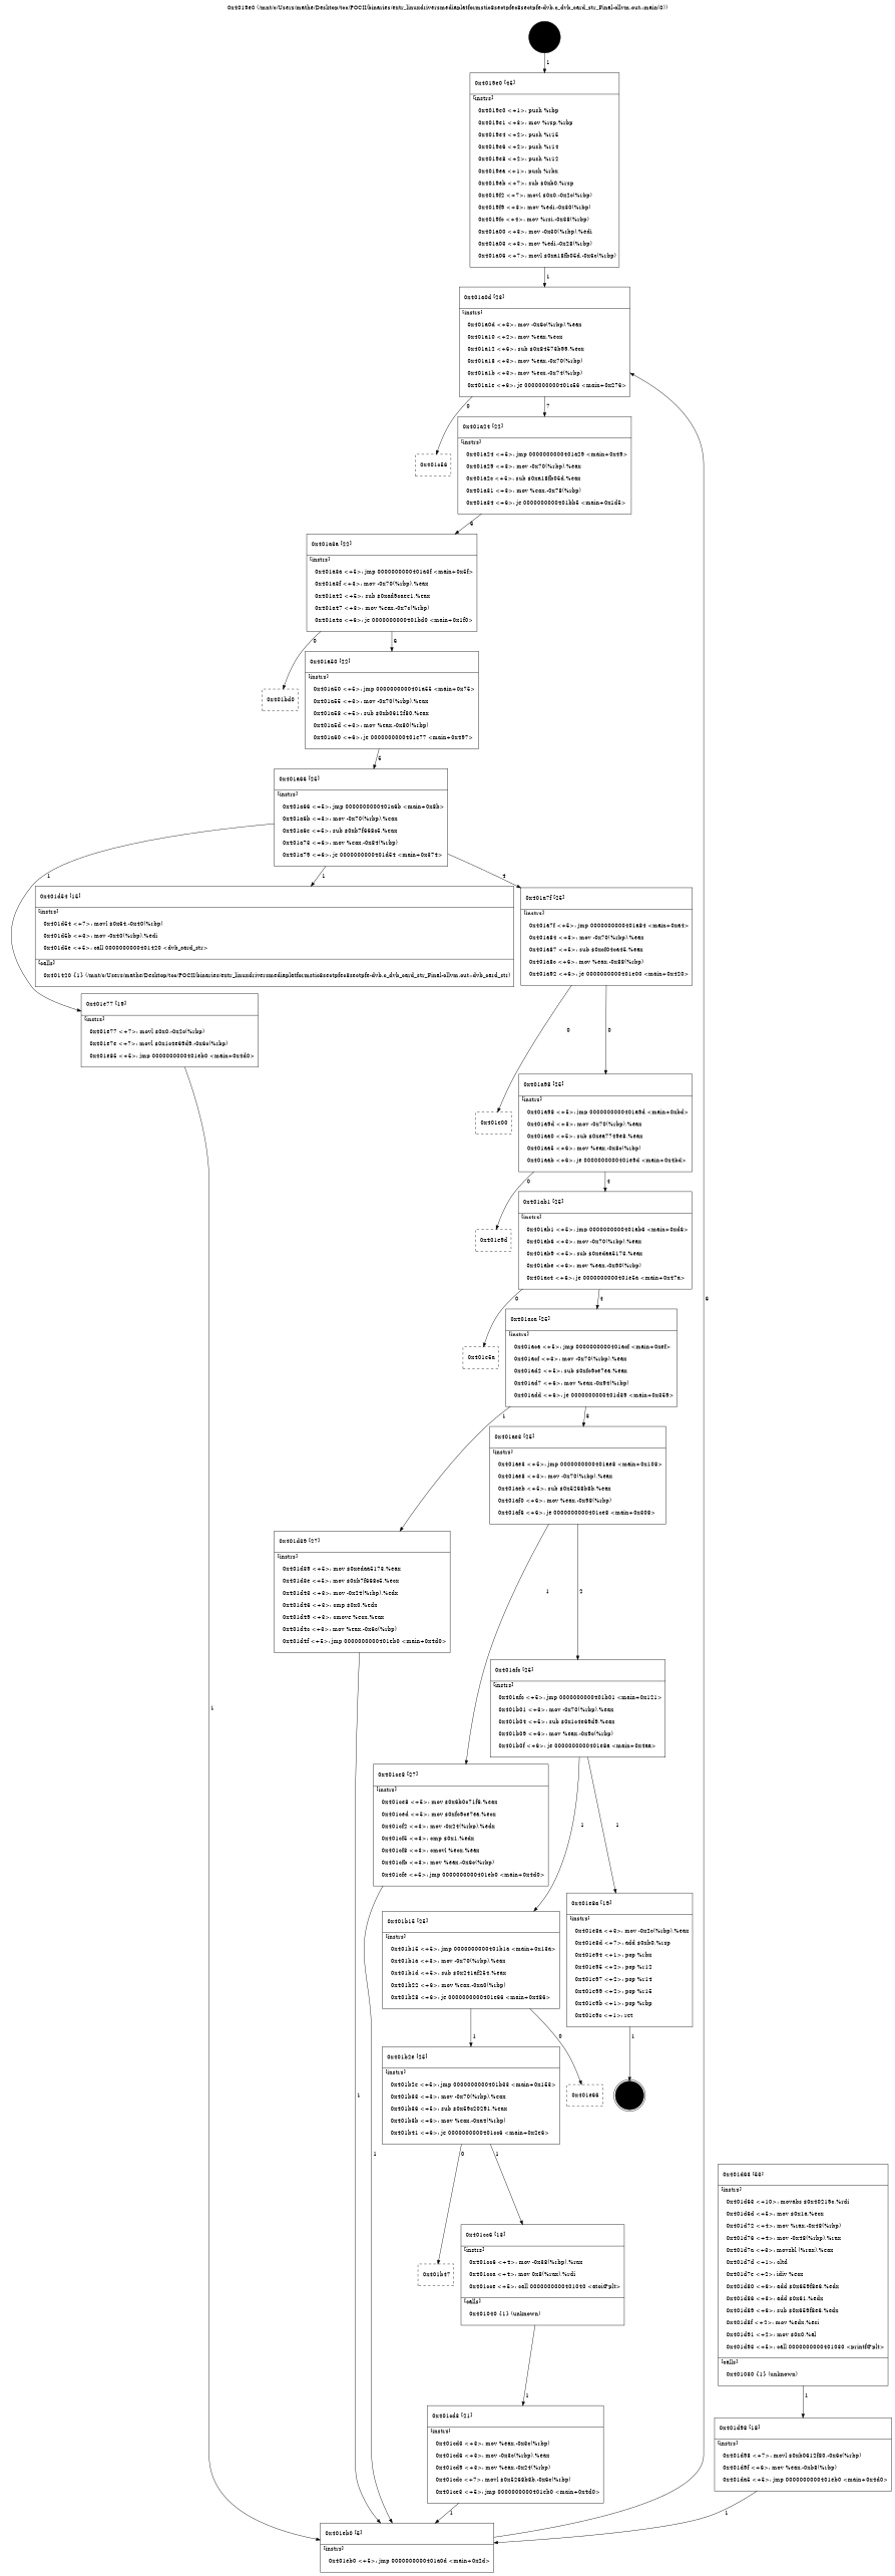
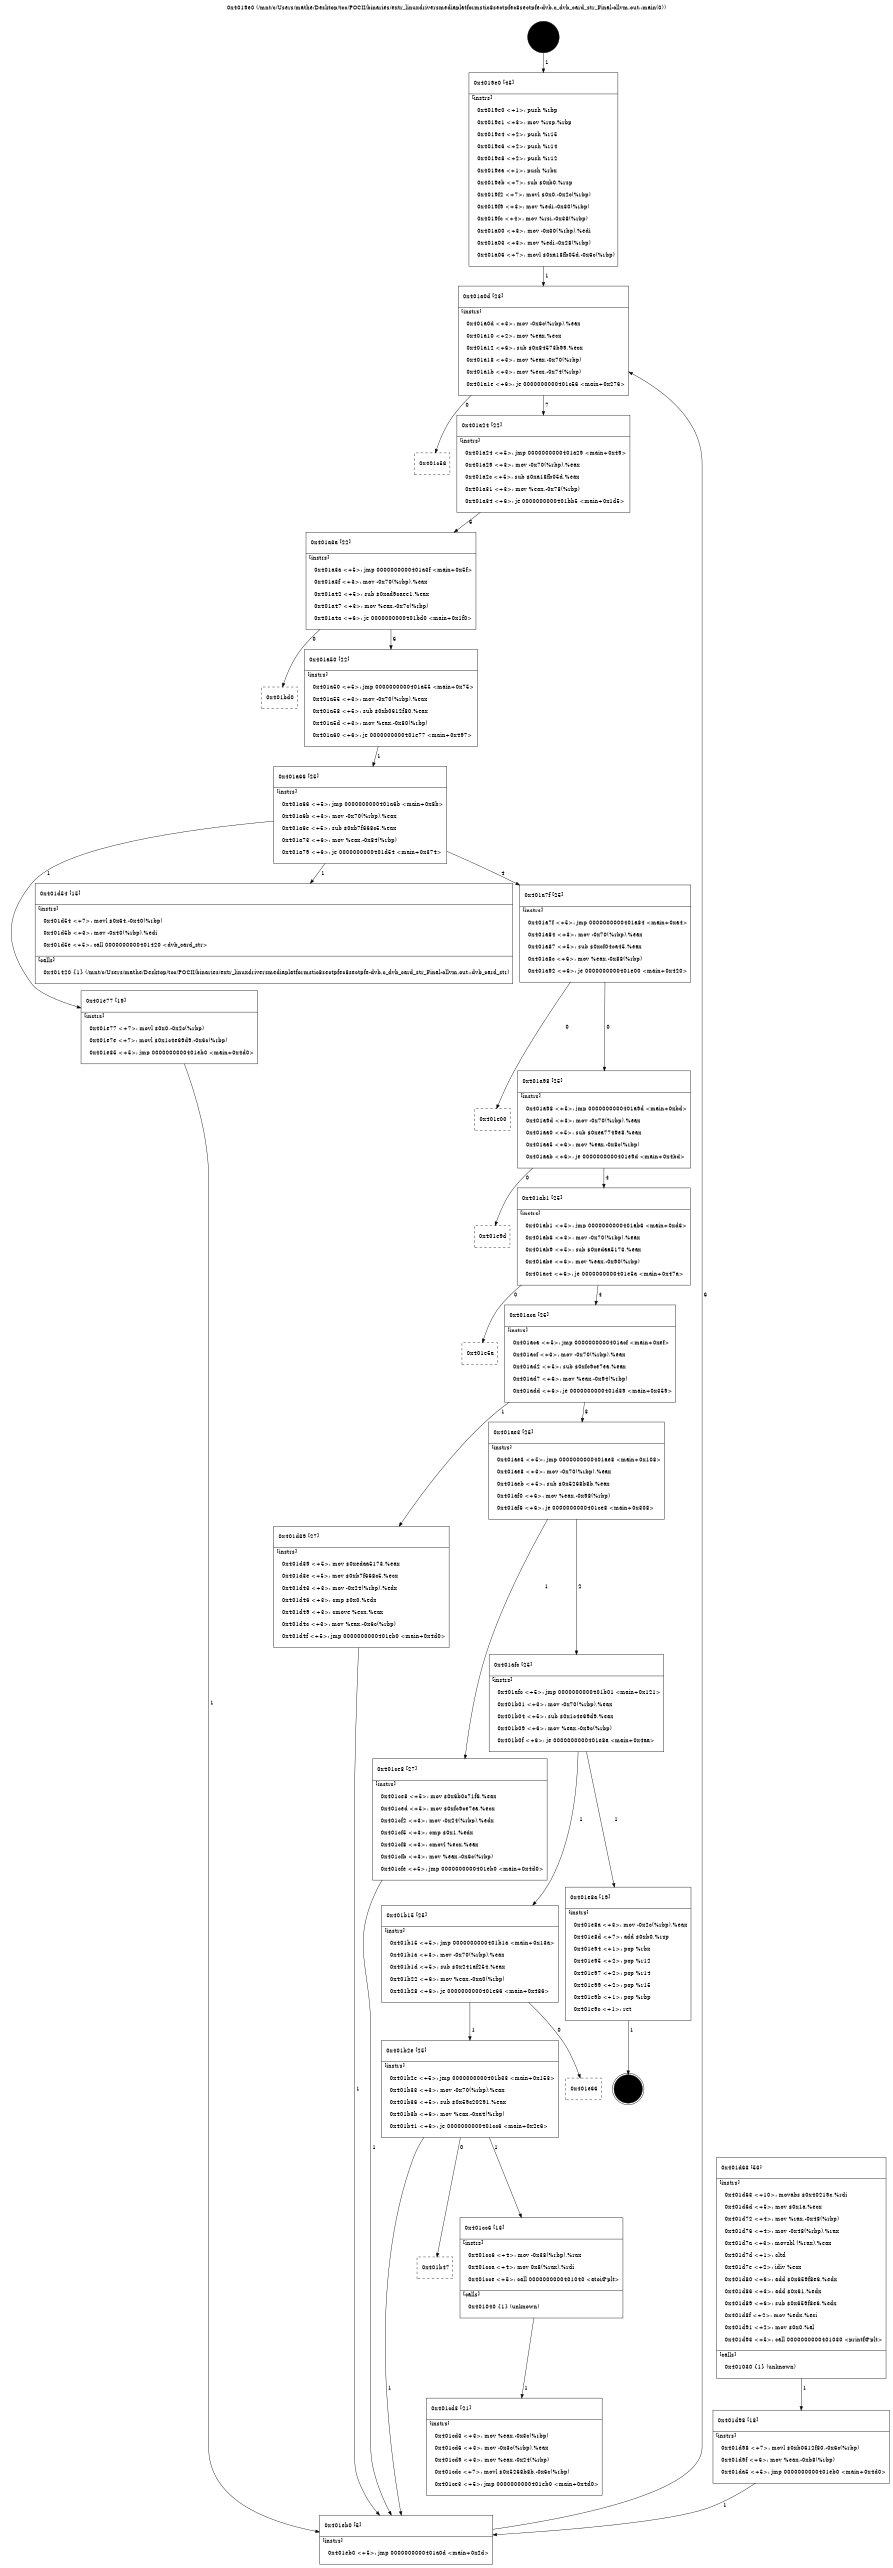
  digraph {
    label="0x4019e0 (/mnt/c/Users/mathe/Desktop/tcc/POCII/binaries/extr_linuxdriversmediaplatformstic8sectpfec8sectpfe-dvb.c_dvb_card_str_Final-ollvm.out::main(0))"
    labelloc=t
    node [shape=record]
    Entry [fillcolor=black height=0.3 shape=circle style=filled width=0.3]
    n2 [label="{\n     0x4019e0 [45]\l\n     | [instrs]\l\n     &nbsp;&nbsp;0x4019e0 \<+1\>: push %rbp\l\n     &nbsp;&nbsp;0x4019e1 \<+3\>: mov %rsp,%rbp\l\n     &nbsp;&nbsp;0x4019e4 \<+2\>: push %r15\l\n     &nbsp;&nbsp;0x4019e6 \<+2\>: push %r14\l\n     &nbsp;&nbsp;0x4019e8 \<+2\>: push %r12\l\n     &nbsp;&nbsp;0x4019ea \<+1\>: push %rbx\l\n     &nbsp;&nbsp;0x4019eb \<+7\>: sub $0xb0,%rsp\l\n     &nbsp;&nbsp;0x4019f2 \<+7\>: movl $0x0,-0x2c(%rbp)\l\n     &nbsp;&nbsp;0x4019f9 \<+3\>: mov %edi,-0x30(%rbp)\l\n     &nbsp;&nbsp;0x4019fc \<+4\>: mov %rsi,-0x38(%rbp)\l\n     &nbsp;&nbsp;0x401a00 \<+3\>: mov -0x30(%rbp),%edi\l\n     &nbsp;&nbsp;0x401a03 \<+3\>: mov %edi,-0x28(%rbp)\l\n     &nbsp;&nbsp;0x401a06 \<+7\>: movl $0xa18fb05d,-0x6c(%rbp)\l\n  }"]
    n3 [label="{\n     0x401a0d [23]\l\n     | [instrs]\l\n     &nbsp;&nbsp;0x401a0d \<+3\>: mov -0x6c(%rbp),%eax\l\n     &nbsp;&nbsp;0x401a10 \<+2\>: mov %eax,%ecx\l\n     &nbsp;&nbsp;0x401a12 \<+6\>: sub $0x84573b99,%ecx\l\n     &nbsp;&nbsp;0x401a18 \<+3\>: mov %eax,-0x70(%rbp)\l\n     &nbsp;&nbsp;0x401a1b \<+3\>: mov %ecx,-0x74(%rbp)\l\n     &nbsp;&nbsp;0x401a1e \<+6\>: je 0000000000401c56 \<main+0x276\>\l\n  }"]
    n4 [label="{\n     0x401c56\l\n  }" style=dashed]
    n5 [label="{\n     0x401a24 [22]\l\n     | [instrs]\l\n     &nbsp;&nbsp;0x401a24 \<+5\>: jmp 0000000000401a29 \<main+0x49\>\l\n     &nbsp;&nbsp;0x401a29 \<+3\>: mov -0x70(%rbp),%eax\l\n     &nbsp;&nbsp;0x401a2c \<+5\>: sub $0xa18fb05d,%eax\l\n     &nbsp;&nbsp;0x401a31 \<+3\>: mov %eax,-0x78(%rbp)\l\n     &nbsp;&nbsp;0x401a34 \<+6\>: je 0000000000401bb5 \<main+0x1d5\>\l\n  }"]
    n6 [label="{\n     0x401a3a [22]\l\n     | [instrs]\l\n     &nbsp;&nbsp;0x401a3a \<+5\>: jmp 0000000000401a3f \<main+0x5f\>\l\n     &nbsp;&nbsp;0x401a3f \<+3\>: mov -0x70(%rbp),%eax\l\n     &nbsp;&nbsp;0x401a42 \<+5\>: sub $0xad9caee1,%eax\l\n     &nbsp;&nbsp;0x401a47 \<+3\>: mov %eax,-0x7c(%rbp)\l\n     &nbsp;&nbsp;0x401a4a \<+6\>: je 0000000000401bd0 \<main+0x1f0\>\l\n  }"]
    n7 [label="{\n     0x401bd0\l\n  }" style=dashed]
    n8 [label="{\n     0x401a50 [22]\l\n     | [instrs]\l\n     &nbsp;&nbsp;0x401a50 \<+5\>: jmp 0000000000401a55 \<main+0x75\>\l\n     &nbsp;&nbsp;0x401a55 \<+3\>: mov -0x70(%rbp),%eax\l\n     &nbsp;&nbsp;0x401a58 \<+5\>: sub $0xb0612f80,%eax\l\n     &nbsp;&nbsp;0x401a5d \<+3\>: mov %eax,-0x80(%rbp)\l\n     &nbsp;&nbsp;0x401a60 \<+6\>: je 0000000000401e77 \<main+0x497\>\l\n  }"]
    Exit [fillcolor=black height=0.3 peripheries=2 shape=circle style=filled width=0.3]
    n10 [label="{\n     0x401eb0 [5]\l\n     | [instrs]\l\n     &nbsp;&nbsp;0x401eb0 \<+5\>: jmp 0000000000401a0d \<main+0x2d\>\l\n  }"]
    n11 [label="{\n     0x401a66 [25]\l\n     | [instrs]\l\n     &nbsp;&nbsp;0x401a66 \<+5\>: jmp 0000000000401a6b \<main+0x8b\>\l\n     &nbsp;&nbsp;0x401a6b \<+3\>: mov -0x70(%rbp),%eax\l\n     &nbsp;&nbsp;0x401a6e \<+5\>: sub $0xb7f668c5,%eax\l\n     &nbsp;&nbsp;0x401a73 \<+6\>: mov %eax,-0x84(%rbp)\l\n     &nbsp;&nbsp;0x401a79 \<+6\>: je 0000000000401d54 \<main+0x374\>\l\n  }"]
    n12 [label="{\n     0x401d98 [18]\l\n     | [instrs]\l\n     &nbsp;&nbsp;0x401d98 \<+7\>: movl $0xb0612f80,-0x6c(%rbp)\l\n     &nbsp;&nbsp;0x401d9f \<+6\>: mov %eax,-0xb8(%rbp)\l\n     &nbsp;&nbsp;0x401da5 \<+5\>: jmp 0000000000401eb0 \<main+0x4d0\>\l\n  }"]
    n13 [label="{\n     0x401e77 [19]\l\n     | [instrs]\l\n     &nbsp;&nbsp;0x401e77 \<+7\>: movl $0x0,-0x2c(%rbp)\l\n     &nbsp;&nbsp;0x401e7e \<+7\>: movl $0x1c4e69d9,-0x6c(%rbp)\l\n     &nbsp;&nbsp;0x401e85 \<+5\>: jmp 0000000000401eb0 \<main+0x4d0\>\l\n  }"]
    n14 [label="{\n     0x401d54 [15]\l\n     | [instrs]\l\n     &nbsp;&nbsp;0x401d54 \<+7\>: movl $0x64,-0x40(%rbp)\l\n     &nbsp;&nbsp;0x401d5b \<+3\>: mov -0x40(%rbp),%edi\l\n     &nbsp;&nbsp;0x401d5e \<+5\>: call 0000000000401420 \<dvb_card_str\>\l\n     | [calls]\l\n     &nbsp;&nbsp;0x401420 \{1\} (/mnt/c/Users/mathe/Desktop/tcc/POCII/binaries/extr_linuxdriversmediaplatformstic8sectpfec8sectpfe-dvb.c_dvb_card_str_Final-ollvm.out::dvb_card_str)\l\n  }"]
    n15 [label="{\n     0x401a7f [25]\l\n     | [instrs]\l\n     &nbsp;&nbsp;0x401a7f \<+5\>: jmp 0000000000401a84 \<main+0xa4\>\l\n     &nbsp;&nbsp;0x401a84 \<+3\>: mov -0x70(%rbp),%eax\l\n     &nbsp;&nbsp;0x401a87 \<+5\>: sub $0xcf04ca45,%eax\l\n     &nbsp;&nbsp;0x401a8c \<+6\>: mov %eax,-0x88(%rbp)\l\n     &nbsp;&nbsp;0x401a92 \<+6\>: je 0000000000401e00 \<main+0x420\>\l\n  }"]
    n16 [label="{\n     0x401d63 [53]\l\n     | [instrs]\l\n     &nbsp;&nbsp;0x401d63 \<+10\>: movabs $0x40219c,%rdi\l\n     &nbsp;&nbsp;0x401d6d \<+5\>: mov $0x1a,%ecx\l\n     &nbsp;&nbsp;0x401d72 \<+4\>: mov %rax,-0x48(%rbp)\l\n     &nbsp;&nbsp;0x401d76 \<+4\>: mov -0x48(%rbp),%rax\l\n     &nbsp;&nbsp;0x401d7a \<+3\>: movsbl (%rax),%eax\l\n     &nbsp;&nbsp;0x401d7d \<+1\>: cltd\l\n     &nbsp;&nbsp;0x401d7e \<+2\>: idiv %ecx\l\n     &nbsp;&nbsp;0x401d80 \<+6\>: add $0x659f8e6,%edx\l\n     &nbsp;&nbsp;0x401d86 \<+3\>: add $0x61,%edx\l\n     &nbsp;&nbsp;0x401d89 \<+6\>: sub $0x659f8e6,%edx\l\n     &nbsp;&nbsp;0x401d8f \<+2\>: mov %edx,%esi\l\n     &nbsp;&nbsp;0x401d91 \<+2\>: mov $0x0,%al\l\n     &nbsp;&nbsp;0x401d93 \<+5\>: call 0000000000401030 \<printf@plt\>\l\n     | [calls]\l\n     &nbsp;&nbsp;0x401030 \{1\} (unknown)\l\n  }"]
    n17 [label="{\n     0x401e00\l\n  }" style=dashed]
    n18 [label="{\n     0x401a98 [25]\l\n     | [instrs]\l\n     &nbsp;&nbsp;0x401a98 \<+5\>: jmp 0000000000401a9d \<main+0xbd\>\l\n     &nbsp;&nbsp;0x401a9d \<+3\>: mov -0x70(%rbp),%eax\l\n     &nbsp;&nbsp;0x401aa0 \<+5\>: sub $0xea7749e8,%eax\l\n     &nbsp;&nbsp;0x401aa5 \<+6\>: mov %eax,-0x8c(%rbp)\l\n     &nbsp;&nbsp;0x401aab \<+6\>: je 0000000000401e9d \<main+0x4bd\>\l\n  }"]
    n19 [label="{\n     0x401cd3 [21]\l\n     | [instrs]\l\n     &nbsp;&nbsp;0x401cd3 \<+3\>: mov %eax,-0x3c(%rbp)\l\n     &nbsp;&nbsp;0x401cd6 \<+3\>: mov -0x3c(%rbp),%eax\l\n     &nbsp;&nbsp;0x401cd9 \<+3\>: mov %eax,-0x24(%rbp)\l\n     &nbsp;&nbsp;0x401cdc \<+7\>: movl $0x5268b8b,-0x6c(%rbp)\l\n     &nbsp;&nbsp;0x401ce3 \<+5\>: jmp 0000000000401eb0 \<main+0x4d0\>\l\n  }"]
    n20 [label="{\n     0x401e9d\l\n  }" style=dashed]
    n21 [label="{\n     0x401ab1 [25]\l\n     | [instrs]\l\n     &nbsp;&nbsp;0x401ab1 \<+5\>: jmp 0000000000401ab6 \<main+0xd6\>\l\n     &nbsp;&nbsp;0x401ab6 \<+3\>: mov -0x70(%rbp),%eax\l\n     &nbsp;&nbsp;0x401ab9 \<+5\>: sub $0xedaa5173,%eax\l\n     &nbsp;&nbsp;0x401abe \<+6\>: mov %eax,-0x90(%rbp)\l\n     &nbsp;&nbsp;0x401ac4 \<+6\>: je 0000000000401e5a \<main+0x47a\>\l\n  }"]
    n22 [label="{\n     0x401b47\l\n  }" style=dashed]
    n23 [label="{\n     0x401e5a\l\n  }" style=dashed]
    n24 [label="{\n     0x401aca [25]\l\n     | [instrs]\l\n     &nbsp;&nbsp;0x401aca \<+5\>: jmp 0000000000401acf \<main+0xef\>\l\n     &nbsp;&nbsp;0x401acf \<+3\>: mov -0x70(%rbp),%eax\l\n     &nbsp;&nbsp;0x401ad2 \<+5\>: sub $0xfc9ce7ea,%eax\l\n     &nbsp;&nbsp;0x401ad7 \<+6\>: mov %eax,-0x94(%rbp)\l\n     &nbsp;&nbsp;0x401add \<+6\>: je 0000000000401d39 \<main+0x359\>\l\n  }"]
    n25 [label="{\n     0x401cc6 [13]\l\n     | [instrs]\l\n     &nbsp;&nbsp;0x401cc6 \<+4\>: mov -0x38(%rbp),%rax\l\n     &nbsp;&nbsp;0x401cca \<+4\>: mov 0x8(%rax),%rdi\l\n     &nbsp;&nbsp;0x401cce \<+5\>: call 0000000000401040 \<atoi@plt\>\l\n     | [calls]\l\n     &nbsp;&nbsp;0x401040 \{1\} (unknown)\l\n  }"]
    n26 [label="{\n     0x401d39 [27]\l\n     | [instrs]\l\n     &nbsp;&nbsp;0x401d39 \<+5\>: mov $0xedaa5173,%eax\l\n     &nbsp;&nbsp;0x401d3e \<+5\>: mov $0xb7f668c5,%ecx\l\n     &nbsp;&nbsp;0x401d43 \<+3\>: mov -0x24(%rbp),%edx\l\n     &nbsp;&nbsp;0x401d46 \<+3\>: cmp $0x0,%edx\l\n     &nbsp;&nbsp;0x401d49 \<+3\>: cmove %ecx,%eax\l\n     &nbsp;&nbsp;0x401d4c \<+3\>: mov %eax,-0x6c(%rbp)\l\n     &nbsp;&nbsp;0x401d4f \<+5\>: jmp 0000000000401eb0 \<main+0x4d0\>\l\n  }"]
    n27 [label="{\n     0x401ae3 [25]\l\n     | [instrs]\l\n     &nbsp;&nbsp;0x401ae3 \<+5\>: jmp 0000000000401ae8 \<main+0x108\>\l\n     &nbsp;&nbsp;0x401ae8 \<+3\>: mov -0x70(%rbp),%eax\l\n     &nbsp;&nbsp;0x401aeb \<+5\>: sub $0x5268b8b,%eax\l\n     &nbsp;&nbsp;0x401af0 \<+6\>: mov %eax,-0x98(%rbp)\l\n     &nbsp;&nbsp;0x401af6 \<+6\>: je 0000000000401ce8 \<main+0x308\>\l\n  }"]
    n28 [label="{\n     0x401b2e [25]\l\n     | [instrs]\l\n     &nbsp;&nbsp;0x401b2e \<+5\>: jmp 0000000000401b33 \<main+0x153\>\l\n     &nbsp;&nbsp;0x401b33 \<+3\>: mov -0x70(%rbp),%eax\l\n     &nbsp;&nbsp;0x401b36 \<+5\>: sub $0x59c20291,%eax\l\n     &nbsp;&nbsp;0x401b3b \<+6\>: mov %eax,-0xa4(%rbp)\l\n     &nbsp;&nbsp;0x401b41 \<+6\>: je 0000000000401cc6 \<main+0x2e6\>\l\n  }"]
    n29 [label="{\n     0x401ce8 [27]\l\n     | [instrs]\l\n     &nbsp;&nbsp;0x401ce8 \<+5\>: mov $0x6b0c71f6,%eax\l\n     &nbsp;&nbsp;0x401ced \<+5\>: mov $0xfc9ce7ea,%ecx\l\n     &nbsp;&nbsp;0x401cf2 \<+3\>: mov -0x24(%rbp),%edx\l\n     &nbsp;&nbsp;0x401cf5 \<+3\>: cmp $0x1,%edx\l\n     &nbsp;&nbsp;0x401cf8 \<+3\>: cmovl %ecx,%eax\l\n     &nbsp;&nbsp;0x401cfb \<+3\>: mov %eax,-0x6c(%rbp)\l\n     &nbsp;&nbsp;0x401cfe \<+5\>: jmp 0000000000401eb0 \<main+0x4d0\>\l\n  }"]
    n30 [label="{\n     0x401afc [25]\l\n     | [instrs]\l\n     &nbsp;&nbsp;0x401afc \<+5\>: jmp 0000000000401b01 \<main+0x121\>\l\n     &nbsp;&nbsp;0x401b01 \<+3\>: mov -0x70(%rbp),%eax\l\n     &nbsp;&nbsp;0x401b04 \<+5\>: sub $0x1c4e69d9,%eax\l\n     &nbsp;&nbsp;0x401b09 \<+6\>: mov %eax,-0x9c(%rbp)\l\n     &nbsp;&nbsp;0x401b0f \<+6\>: je 0000000000401e8a \<main+0x4aa\>\l\n  }"]
    n31 [label="{\n     0x401e66\l\n  }" style=dashed]
    n32 [label="{\n     0x401b15 [25]\l\n     | [instrs]\l\n     &nbsp;&nbsp;0x401b15 \<+5\>: jmp 0000000000401b1a \<main+0x13a\>\l\n     &nbsp;&nbsp;0x401b1a \<+3\>: mov -0x70(%rbp),%eax\l\n     &nbsp;&nbsp;0x401b1d \<+5\>: sub $0x241af254,%eax\l\n     &nbsp;&nbsp;0x401b22 \<+6\>: mov %eax,-0xa0(%rbp)\l\n     &nbsp;&nbsp;0x401b28 \<+6\>: je 0000000000401e66 \<main+0x486\>\l\n  }"]
    n33 [label="{\n     0x401e8a [19]\l\n     | [instrs]\l\n     &nbsp;&nbsp;0x401e8a \<+3\>: mov -0x2c(%rbp),%eax\l\n     &nbsp;&nbsp;0x401e8d \<+7\>: add $0xb0,%rsp\l\n     &nbsp;&nbsp;0x401e94 \<+1\>: pop %rbx\l\n     &nbsp;&nbsp;0x401e95 \<+2\>: pop %r12\l\n     &nbsp;&nbsp;0x401e97 \<+2\>: pop %r14\l\n     &nbsp;&nbsp;0x401e99 \<+2\>: pop %r15\l\n     &nbsp;&nbsp;0x401e9b \<+1\>: pop %rbp\l\n     &nbsp;&nbsp;0x401e9c \<+1\>: ret\l\n  }"]
    Entry -> n2 [label=" 1"]
    n2 -> n3 [label=" 1"]
    n3 -> n4 [label=" 0"]
    n3 -> n5 [label=" 7"]
    n5 -> n6 [label=" 6"]
    n6 -> n7 [label=" 0"]
    n6 -> n8 [label=" 6"]
-   n8 -> n11 [label=" 5"]
+   n8 -> n11 [label=" 1"]
    n10 -> n3 [label=" 6"]
    n11 -> n13 [label=" 1"]
    n11 -> n14 [label=" 1"]
    n11 -> n15 [label=" 4"]
    n12 -> n10 [label=" 1"]
    n13 -> n10 [label=" 1"]
    n15 -> n17 [label=" 0"]
    n15 -> n18 [label=" 0"]
    n16 -> n12 [label=" 1"]
    n18 -> n20 [label=" 0"]
    n18 -> n21 [label=" 4"]
-   n19 -> n10 [label=" 1"]
+   n28 -> n10 [label=" 1"]
    n21 -> n23 [label=" 0"]
    n21 -> n24 [label=" 4"]
    n24 -> n26 [label=" 1"]
    n24 -> n27 [label=" 3"]
    n25 -> n19 [label=" 1"]
    n26 -> n10 [label=" 1"]
    n27 -> n29 [label=" 1"]
    n27 -> n30 [label=" 2"]
    n28 -> n22 [label=" 0"]
    n28 -> n25 [label=" 1"]
    n29 -> n10 [label=" 1"]
    n30 -> n32 [label=" 1"]
    n30 -> n33 [label=" 1"]
    n32 -> n28 [label=" 1"]
    n32 -> n31 [label=" 0"]
    n33 -> Exit [label=" 1"]
  }
